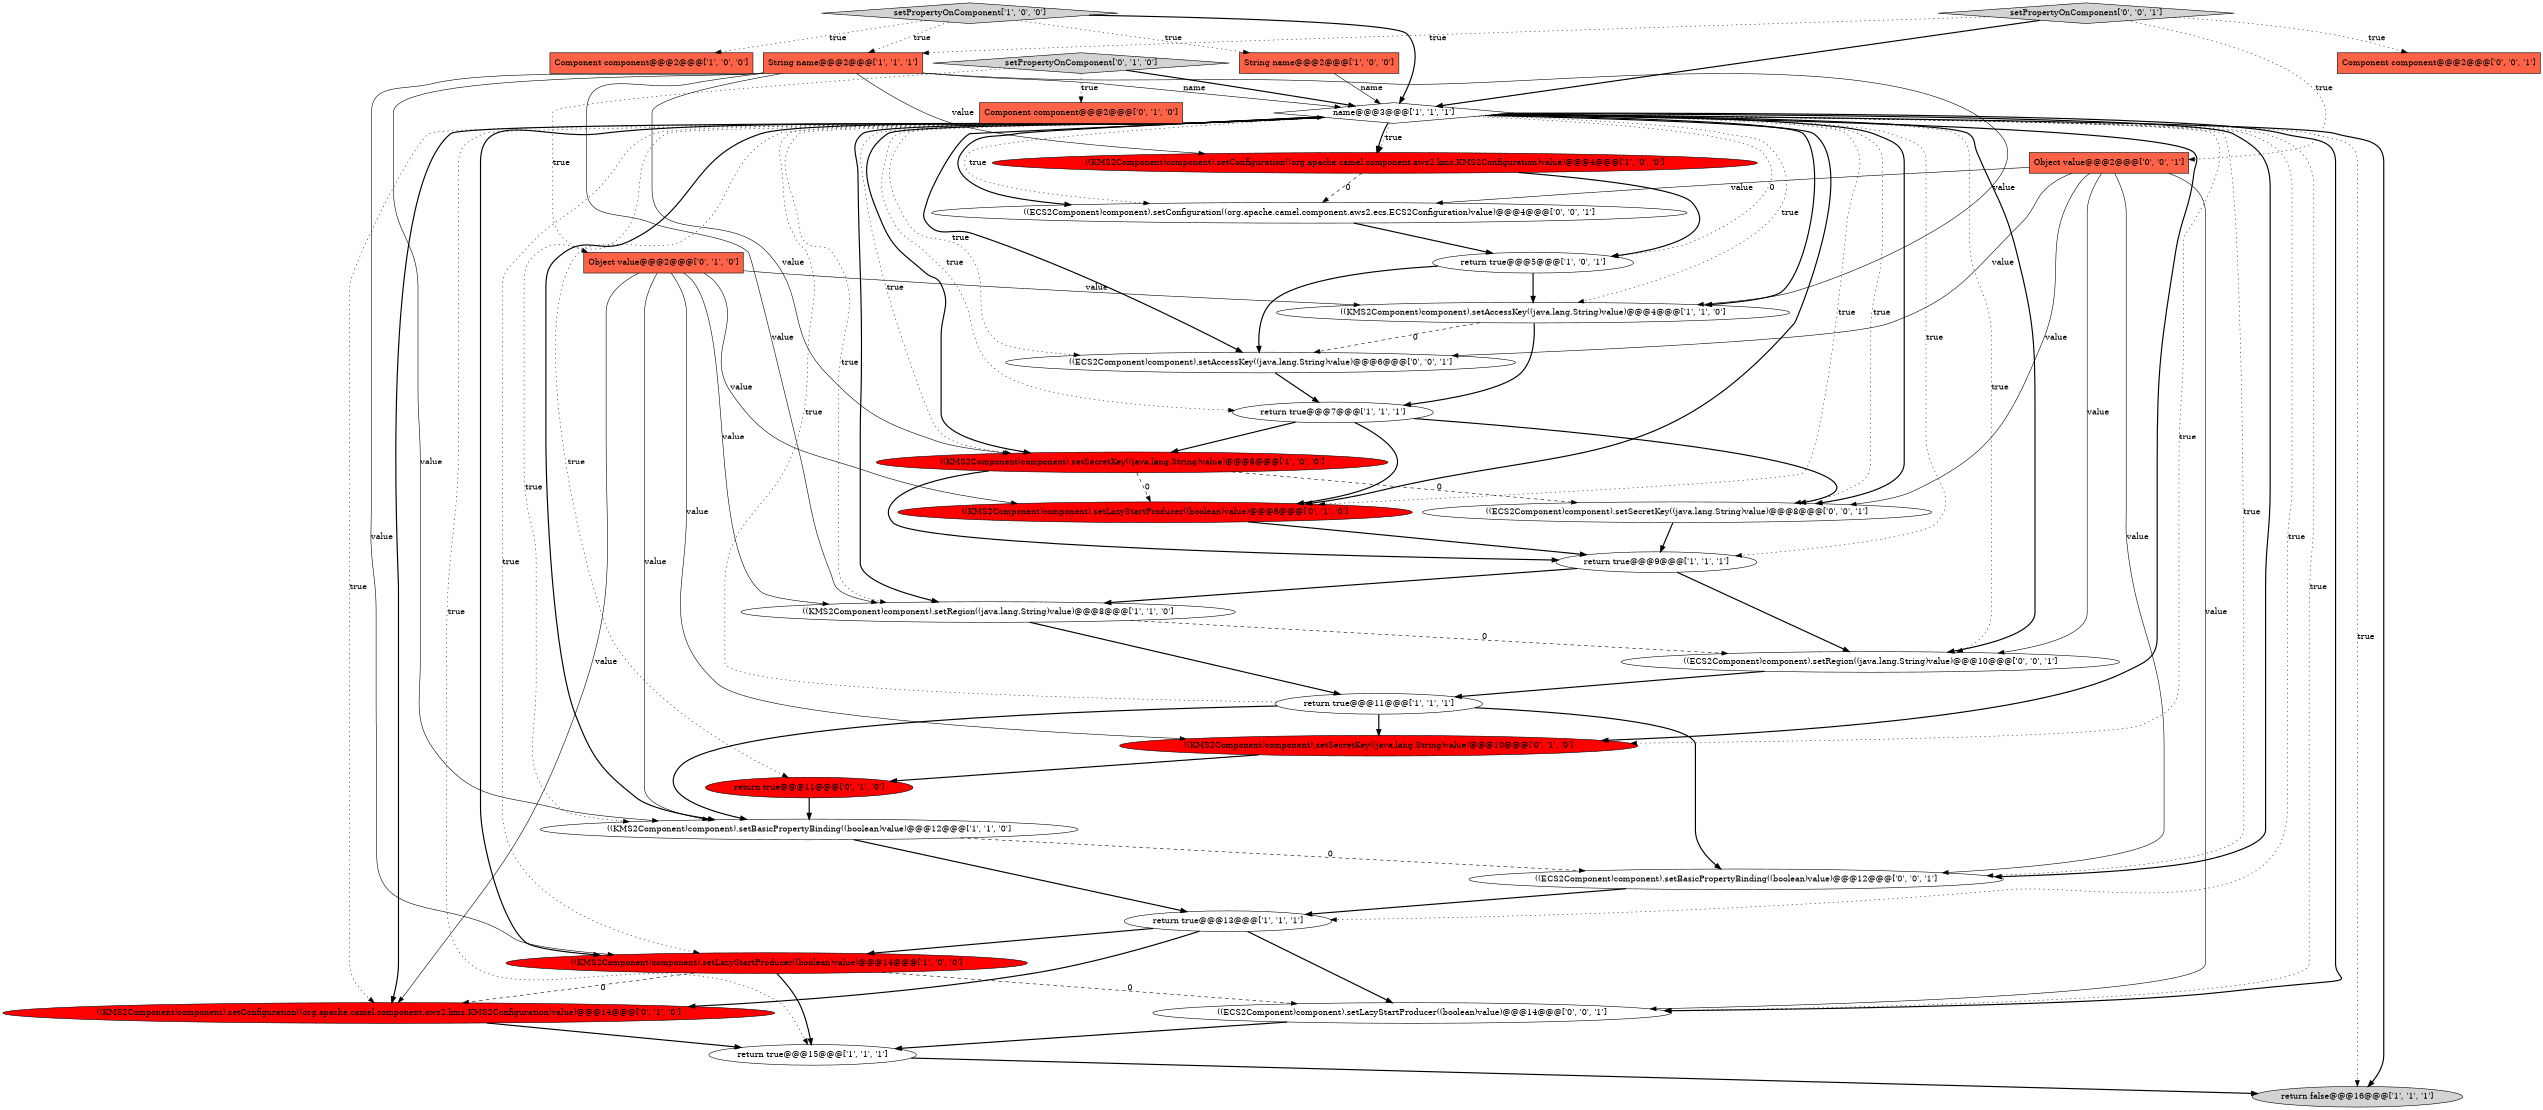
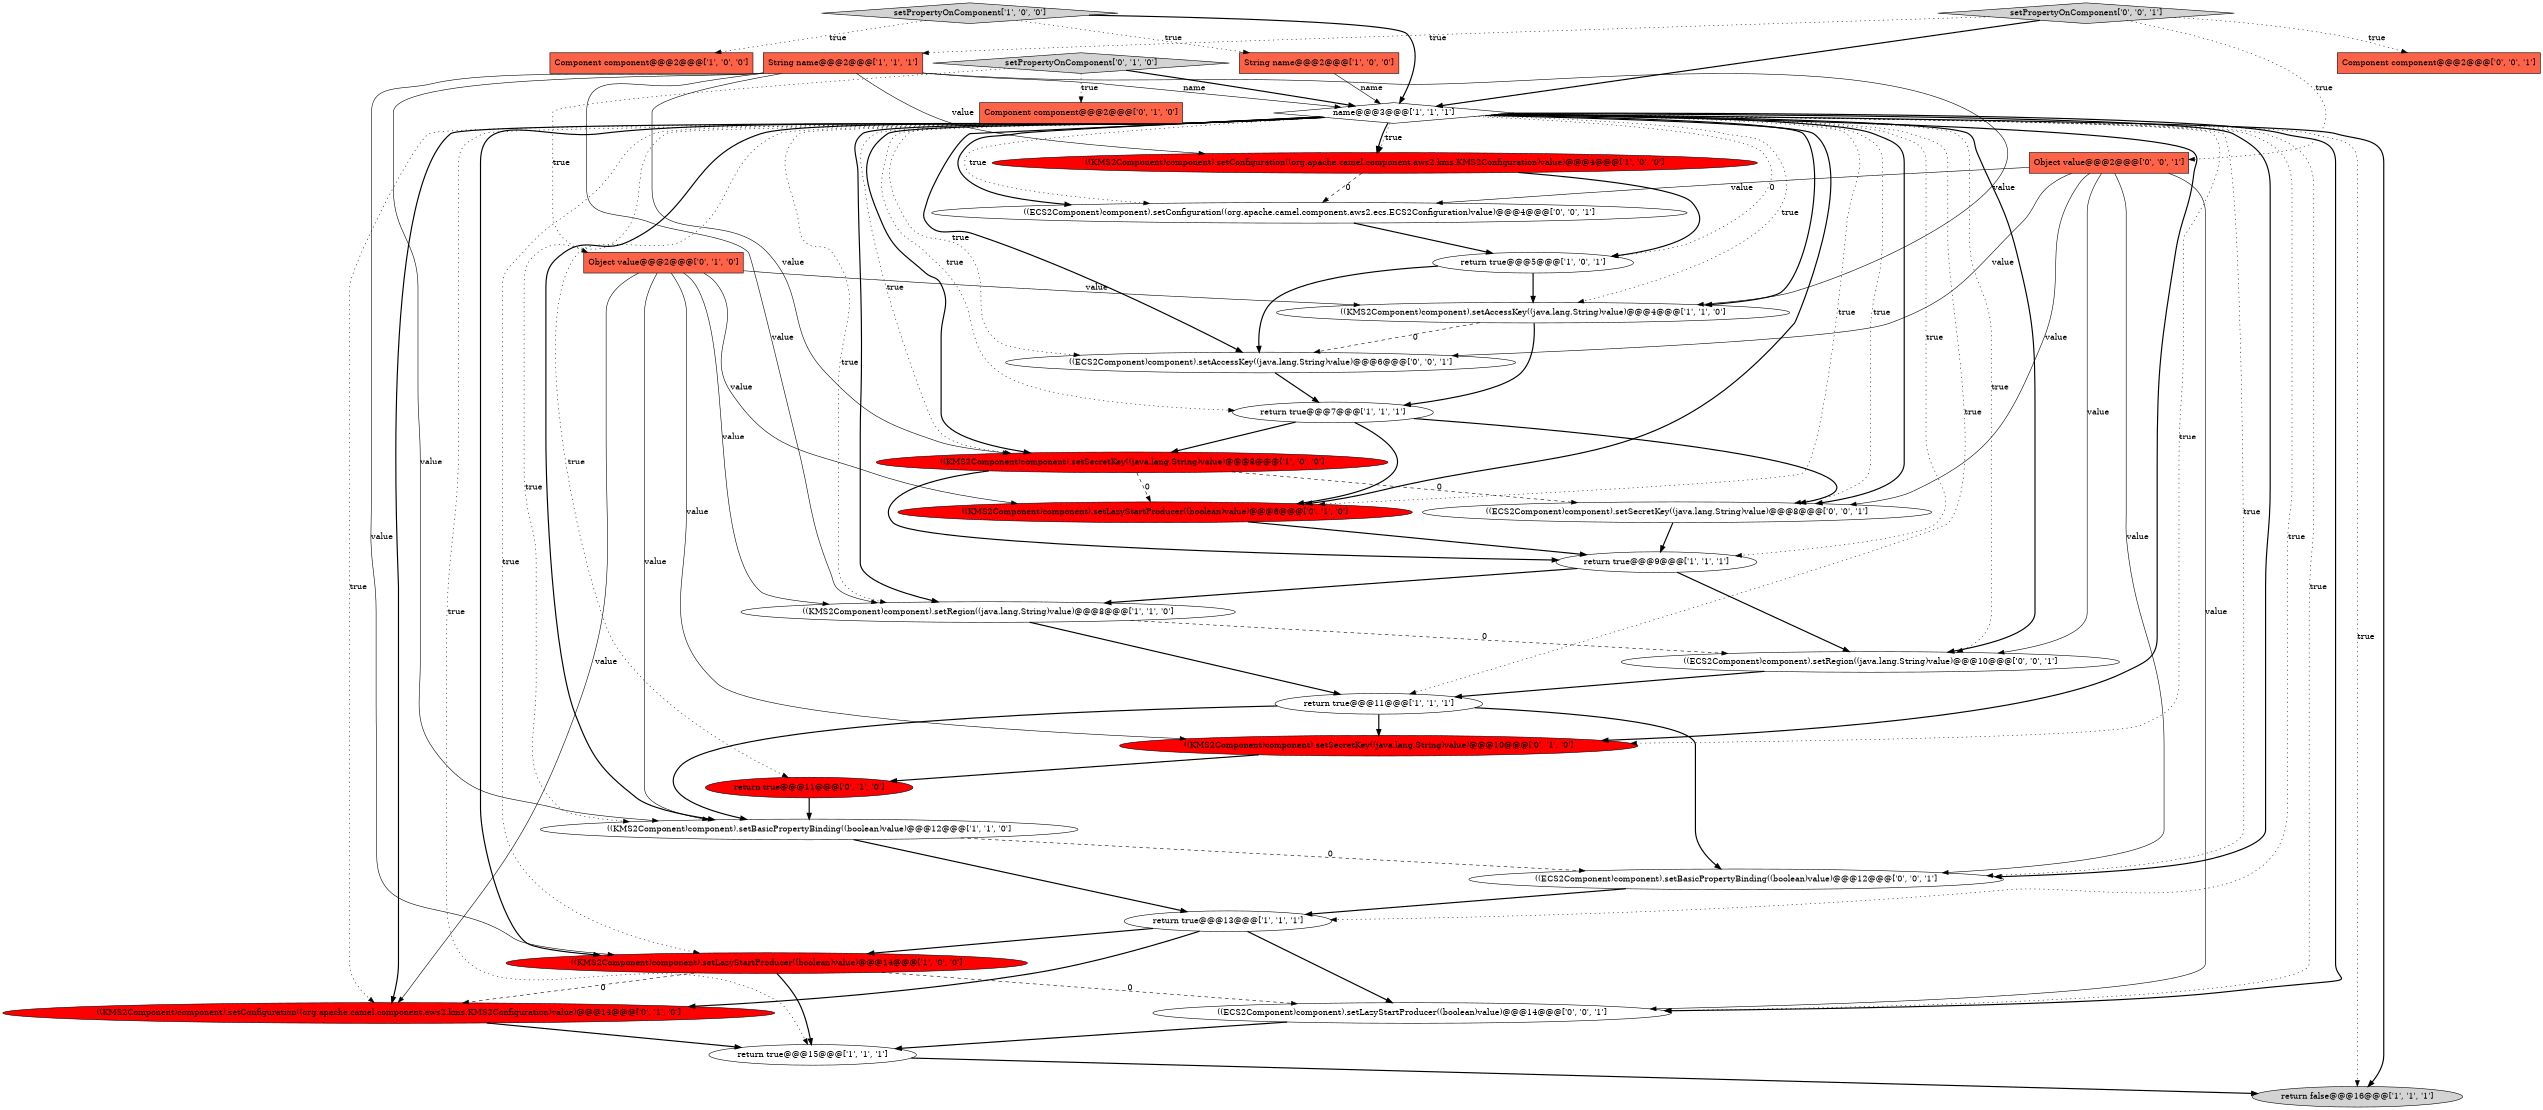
  digraph {
    node [fillcolor=white shape=ellipse style=filled]
    edge [style=bold]
    n1 [label="return true@@@15@@@['1', '1', '1']"]
    n2 [fillcolor=lightgray label="return false@@@16@@@['1', '1', '1']"]
    n3 [label="((KMS2Component)component).setBasicPropertyBinding((boolean)value)@@@12@@@['1', '1', '0']"]
    n4 [label="return true@@@13@@@['1', '1', '1']"]
    n5 [label="((ECS2Component)component).setBasicPropertyBinding((boolean)value)@@@12@@@['0', '0', '1']"]
    n6 [label="((ECS2Component)component).setLazyStartProducer((boolean)value)@@@14@@@['0', '0', '1']"]
    n7 [fillcolor=red label="((KMS2Component)component).setConfiguration((org.apache.camel.component.aws2.kms.KMS2Configuration)value)@@@14@@@['0', '1', '0']"]
    n8 [fillcolor=red label="((KMS2Component)component).setLazyStartProducer((boolean)value)@@@14@@@['1', '0', '0']"]
    n9 [fillcolor=red label="((KMS2Component)component).setConfiguration((org.apache.camel.component.aws2.kms.KMS2Configuration)value)@@@4@@@['1', '0', '0']"]
    n10 [label="return true@@@5@@@['1', '0', '1']"]
    n11 [label="((ECS2Component)component).setConfiguration((org.apache.camel.component.aws2.ecs.ECS2Configuration)value)@@@4@@@['0', '0', '1']"]
    n12 [label="((KMS2Component)component).setAccessKey((java.lang.String)value)@@@4@@@['1', '1', '0']"]
    n13 [label="((ECS2Component)component).setAccessKey((java.lang.String)value)@@@6@@@['0', '0', '1']"]
    n14 [fillcolor=red label="return true@@@11@@@['0', '1', '0']"]
    n15 [fillcolor=tomato label="String name@@@2@@@['1', '0', '0']" shape=box]
    n16 [label="name@@@3@@@['1', '1', '1']" shape=diamond]
    n17 [label="((ECS2Component)component).setRegion((java.lang.String)value)@@@10@@@['0', '0', '1']"]
    n18 [label="return true@@@11@@@['1', '1', '1']"]
    n19 [label="return true@@@7@@@['1', '1', '1']"]
    n20 [fillcolor=red label="((KMS2Component)component).setLazyStartProducer((boolean)value)@@@6@@@['0', '1', '0']"]
    n21 [label="((ECS2Component)component).setSecretKey((java.lang.String)value)@@@8@@@['0', '0', '1']"]
    n22 [fillcolor=red label="((KMS2Component)component).setSecretKey((java.lang.String)value)@@@8@@@['1', '0', '0']"]
    n23 [fillcolor=red label="((KMS2Component)component).setSecretKey((java.lang.String)value)@@@10@@@['0', '1', '0']"]
    n24 [label="((KMS2Component)component).setRegion((java.lang.String)value)@@@8@@@['1', '1', '0']"]
    n25 [label="return true@@@9@@@['1', '1', '1']"]
    n26 [fillcolor=lightgray label="setPropertyOnComponent['0', '1', '0']" shape=diamond]
    n27 [fillcolor=tomato label="Object value@@@2@@@['0', '1', '0']" shape=box]
    n28 [fillcolor=tomato label="Component component@@@2@@@['0', '1', '0']" shape=box]
    n29 [fillcolor=tomato label="String name@@@2@@@['1', '1', '1']" shape=box]
    n30 [fillcolor=lightgray label="setPropertyOnComponent['1', '0', '0']" shape=diamond]
    n31 [fillcolor=tomato label="Component component@@@2@@@['1', '0', '0']" shape=box]
    n32 [fillcolor=tomato label="Component component@@@2@@@['0', '0', '1']" shape=box]
    n33 [fillcolor=tomato label="Object value@@@2@@@['0', '0', '1']" shape=box]
    n34 [fillcolor=lightgray label="setPropertyOnComponent['0', '0', '1']" shape=diamond]
    n1 -> n2
    n3 -> n4
    n3 -> n5 [label=0 style=dashed]
    n4 -> n6
    n4 -> n7
    n4 -> n8
    n5 -> n4
    n6 -> n1
    n7 -> n1
    n8 -> n1
    n8 -> n6 [label=0 style=dashed]
    n8 -> n7 [label=0 style=dashed]
    n9 -> n10
    n9 -> n11 [label=0 style=dashed]
    n10 -> n12
    n10 -> n13
    n11 -> n10
    n12 -> n13 [label=0 style=dashed]
    n12 -> n19
    n13 -> n19
    n14 -> n3
    n15 -> n16 [label=name style=solid]
    n16 -> n1 [label=true style=dotted]
    n16 -> n2 [label=true style=dotted]
    n16 -> n2
    n16 -> n3 [label=true style=dotted]
    n16 -> n3
    n16 -> n4 [label=true style=dotted]
    n16 -> n5 [label=true style=dotted]
    n16 -> n5
    n16 -> n6 [label=true style=dotted]
    n16 -> n6
    n16 -> n7 [label=true style=dotted]
    n16 -> n7
    n16 -> n8
    n16 -> n8 [label=true style=dotted]
    n16 -> n9 [label=true style=dotted]
    n16 -> n9
    n16 -> n10 [label=0 style=dotted]
    n16 -> n11 [label=true style=dotted]
    n16 -> n11
    n16 -> n12
    n16 -> n12 [label=true style=dotted]
    n16 -> n13 [label=true style=dotted]
    n16 -> n13
    n16 -> n14 [label=true style=dotted]
    n16 -> n17 [label=true style=dotted]
    n16 -> n17
-   n18 -> n16 [label=true style=dotted]
+   n16 -> n18 [label=true style=dotted]
    n16 -> n19 [label=true style=dotted]
    n16 -> n20 [label=true style=dotted]
    n16 -> n20
    n16 -> n21 [label=true style=dotted]
    n16 -> n21
    n16 -> n22
    n16 -> n22 [label=true style=dotted]
    n16 -> n23 [label=true style=dotted]
    n16 -> n23
    n16 -> n24 [label=true style=dotted]
    n16 -> n24
    n16 -> n25 [label=true style=dotted]
    n17 -> n18
    n18 -> n3
    n18 -> n5
    n18 -> n23
    n19 -> n20
    n19 -> n21
    n19 -> n22
    n20 -> n25
    n21 -> n25
    n22 -> n20 [label=0 style=dashed]
    n22 -> n21 [label=0 style=dashed]
    n22 -> n25
    n23 -> n14
    n24 -> n17 [label=0 style=dashed]
    n24 -> n18
    n25 -> n17
    n25 -> n24
    n26 -> n16
    n26 -> n27 [label=true style=dotted]
    n26 -> n28 [label=true style=dotted]
    n27 -> n3 [label=value style=solid]
    n27 -> n7 [label=value style=solid]
    n27 -> n12 [label=value style=solid]
    n27 -> n20 [label=value style=solid]
    n27 -> n23 [label=value style=solid]
    n27 -> n24 [label=value style=solid]
    n29 -> n3 [label=value style=solid]
    n29 -> n8 [label=value style=solid]
    n29 -> n9 [label=value style=solid]
    n29 -> n12 [label=value style=solid]
    n29 -> n16 [label=name style=solid]
    n29 -> n22 [label=value style=solid]
    n29 -> n24 [label=value style=solid]
    n30 -> n15 [label=true style=dotted]
    n30 -> n16
-   n30 -> n29 [label=true style=dotted]
    n30 -> n31 [label=true style=dotted]
    n33 -> n5 [label=value style=solid]
    n33 -> n6 [label=value style=solid]
    n33 -> n11 [label=value style=solid]
    n33 -> n13 [label=value style=solid]
    n33 -> n17 [label=value style=solid]
    n33 -> n21 [label=value style=solid]
    n34 -> n16
    n34 -> n29 [label=true style=dotted]
    n34 -> n32 [label=true style=dotted]
    n34 -> n33 [label=true style=dotted]
  }
